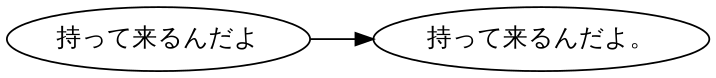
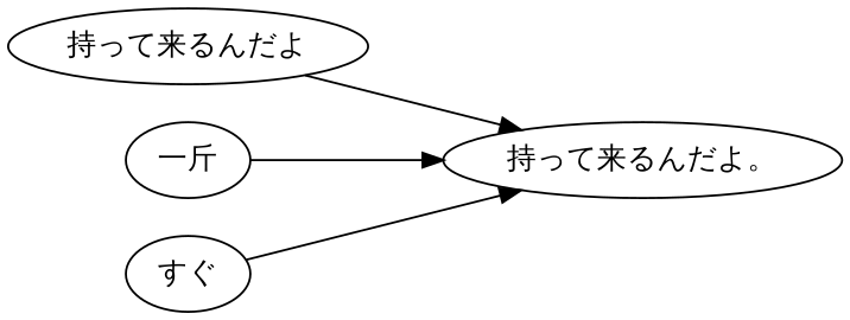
  digraph {
    fontname="Liberation Serif"
    rankdir=LR
    node [fontname="Liberation Serif"]
    edge [fontname="Liberation Serif"]
    n1 [label="持って来るんだよ"]
    n2 [label="持って来るんだよ。"]
+   n3 [label="一斤"]
+   n4 [label="すぐ"]
    n1 -> n2
+   n3 -> n2
+   n4 -> n2
  }
